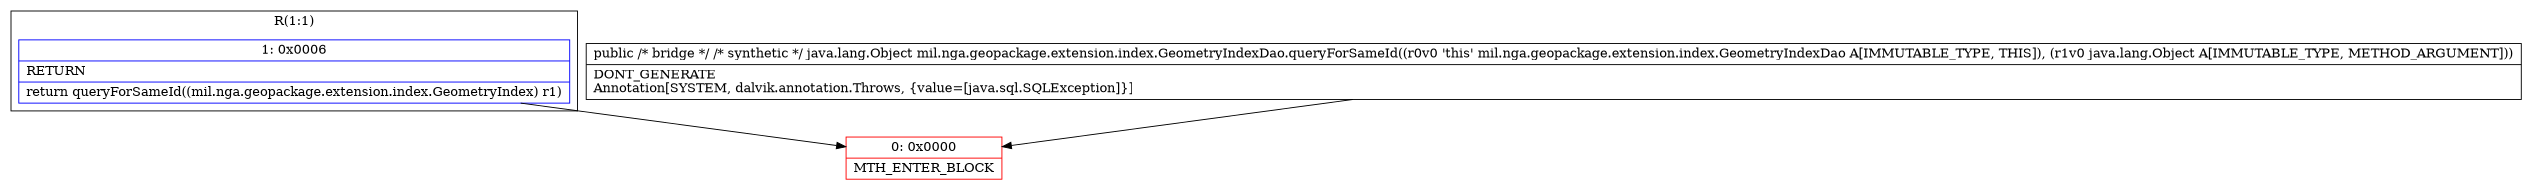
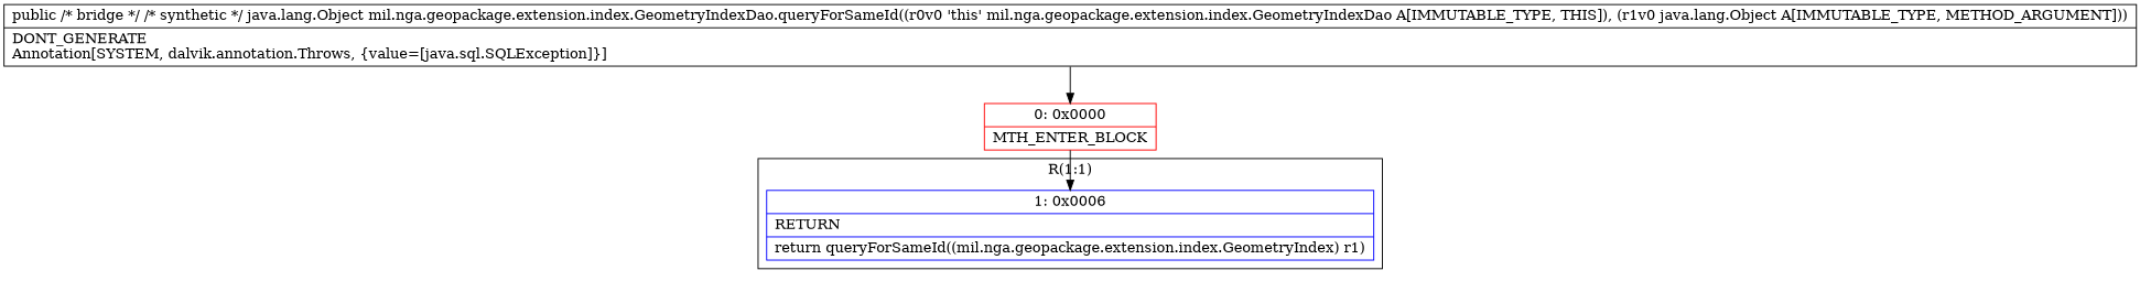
  digraph {
    node [shape=record]
    n1 [color=blue label="{1\:\ 0x0006|RETURN\l|return queryForSameId((mil.nga.geopackage.extension.index.GeometryIndex) r1)\l}"]
    n2 [color=red label="{0\:\ 0x0000|MTH_ENTER_BLOCK\l}"]
    n3 [label="{public \/* bridge *\/ \/* synthetic *\/ java.lang.Object mil.nga.geopackage.extension.index.GeometryIndexDao.queryForSameId((r0v0 'this' mil.nga.geopackage.extension.index.GeometryIndexDao A[IMMUTABLE_TYPE, THIS]), (r1v0 java.lang.Object A[IMMUTABLE_TYPE, METHOD_ARGUMENT]))  | DONT_GENERATE\lAnnotation[SYSTEM, dalvik.annotation.Throws, \{value=[java.sql.SQLException]\}]\l}"]
    subgraph cluster_1 {
      label="R(1:1)"
      n1
    }
-   n1 -> n2
+   n2 -> n1
    n3 -> n2
  }
